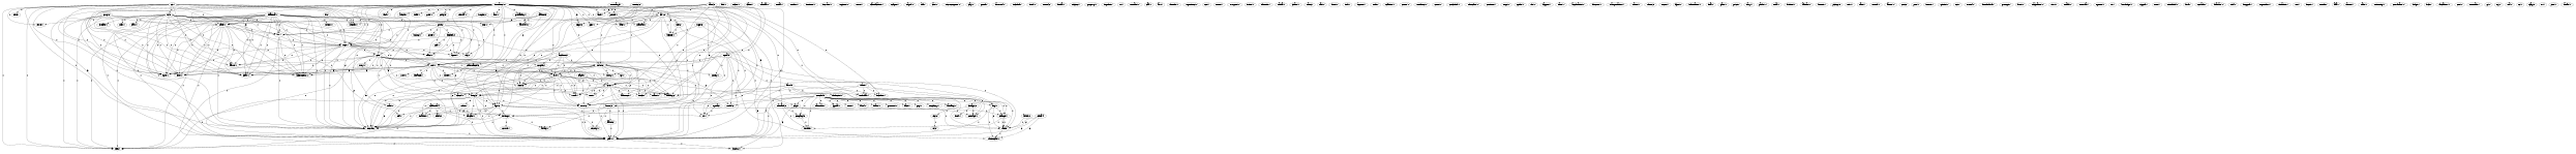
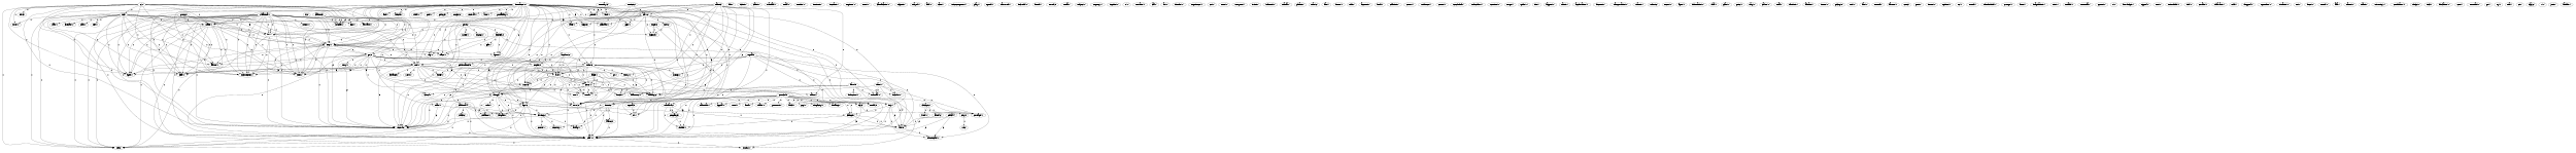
  digraph {
    n1 [label="insurance(17)"]
    n2 [label="standard(2)"]
    n3 [label="car(12)"]
    n4 [label="article(1)"]
    n5 [label="performance(5)"]
    n6 [label="male(1)"]
    n7 [label="helps(3)"]
    n8 [label="stop(1)"]
    n9 [label="go(2)"]
    n10 [label="theft(1)"]
    n11 [label="turbo(6)"]
    n12 [label="gets(1)"]
    n13 [label="goes(1)"]
    n14 [label="failure(1)"]
    n15 [label="policy(3)"]
    n16 [label="one(1)"]
    n17 [label="way(1)"]
    n18 [label="base(1)"]
    n19 [label="renewal(1)"]
    n20 [label="maintain(1)"]
    n21 [label="house(2)"]
    n22 [label="license(1)"]
    n23 [label="posted(1)"]
    n24 [label="age(6)"]
    n25 [label="light(1)"]
    n26 [label="agent(1)"]
    n27 [label="clear(1)"]
    n28 [label="st(1)"]
    n29 [label="didn(1)"]
    n30 [label="town(2)"]
    n31 [label="umbrella(1)"]
    n32 [label="hit(1)"]
    n33 [label="auto(1)"]
    n34 [label="probability(1)"]
    n35 [label="intersection(1)"]
    n36 [label="record(6)"]
    n37 [label="includes(1)"]
    n38 [label="went(3)"]
    n39 [label="year(17)"]
    n40 [label="office(1)"]
    n41 [label="find(1)"]
    n42 [label="rate(8)"]
    n43 [label="see(2)"]
    n44 [label="kind(1)"]
    n45 [label="company(3)"]
    n46 [label="double(1)"]
    n47 [label="made(1)"]
    n48 [label="info(2)"]
    n49 [label="inquiry(1)"]
    n50 [label="luxury(1)"]
    n51 [label="listed(1)"]
    n52 [label="driving(2)"]
    n53 [label="cover(1)"]
    n54 [label="cancel(1)"]
    n55 [label="rest(1)"]
    n56 [label="awd(1)"]
    n57 [label="couple(2)"]
    n58 [label="story(1)"]
    n59 [label="knock(1)"]
    n60 [label="wood(1)"]
    n61 [label="thing(3)"]
    n62 [label="liability(2)"]
    n63 [label="model(2)"]
    n64 [label="money(1)"]
    n65 [label="hp(1)"]
    n66 [label="distance(1)"]
    n67 [label="work(1)"]
    n68 [label="alarm(2)"]
    n69 [label="security(1)"]
    n70 [label="airbag(1)"]
    n71 [label="change(1)"]
    n72 [label="bargain(1)"]
    n73 [label="violation(1)"]
    n74 [label="subcompact(1)"]
    n75 [label="course(1)"]
    n76 [label="makes(1)"]
    n77 [label="difference(1)"]
    n78 [label="pay(3)"]
    n79 [label="woke(1)"]
    n80 [label="callison(3)"]
    n81 [label="aardvark(1)"]
    n82 [label="ecn(1)"]
    n83 [label="uokmax(1)"]
    n84 [label="felt(1)"]
    n85 [label="ticket(1)"]
    n86 [label="claim(1)"]
    n87 [label="translab(1)"]
    n88 [label="email(1)"]
    n89 [label="number(1)"]
    n90 [label="institute(1)"]
    n91 [label="increase(1)"]
    n92 [label="engineer(1)"]
    n93 [label="steve(1)"]
    n94 [label="mexico(2)"]
    n95 [label="classification(1)"]
    n96 [label="eclipse(1)"]
    n97 [label="stayed(1)"]
    n98 [label="add(1)"]
    n99 [label="case(1)"]
    n100 [label="talon(3)"]
    n101 [label="microcomputer(1)"]
    n102 [label="play(1)"]
    n103 [label="speed(1)"]
    n104 [label="narrowed(1)"]
    n105 [label="included(1)"]
    n106 [label="found(1)"]
    n107 [label="cc(1)"]
    n108 [label="sc(3)"]
    n109 [label="drive(1)"]
    n110 [label="edu(3)"]
    n111 [label="forecast(1)"]
    n112 [label="man(1)"]
    n113 [label="hell(1)"]
    n114 [label="calls(1)"]
    n115 [label="moved(2)"]
    n116 [label="porsche(5)"]
    n117 [label="salesman(1)"]
    n118 [label="appeal(1)"]
    n119 [label="room(1)"]
    n120 [label="liked(1)"]
    n121 [label="dealer(1)"]
    n122 [label="pressure(1)"]
    n123 [label="buy(1)"]
    n124 [label="back(1)"]
    n125 [label="guy(1)"]
    n126 [label="simplicity(1)"]
    n127 [label="handling(7)"]
    n128 [label="coverage(1)"]
    n129 [label="honda(1)"]
    n130 [label="subject(1)"]
    n131 [label="property(1)"]
    n132 [label="impulse(1)"]
    n133 [label="vr(1)"]
    n134 [label="restraint(1)"]
    n135 [label="accident(2)"]
    n136 [label="call(1)"]
    n137 [label="law(1)"]
    n138 [label="thunder(1)"]
    n139 [label="supra(5)"]
    n140 [label="experience(1)"]
    n141 [label="crx(1)"]
    n142 [label="sense(1)"]
    n143 [label="everyone(1)"]
    n144 [label="irvine(1)"]
    n145 [label="informix(1)"]
    n146 [label="give(2)"]
    n147 [label="quote(1)"]
    n148 [label="decided(2)"]
    n149 [label="buying(1)"]
    n150 [label="gift(1)"]
    n151 [label="mazda(1)"]
    n152 [label="please(1)"]
    n153 [label="mass(2)"]
    n154 [label="dan(1)"]
    n155 [label="doens(1)"]
    n156 [label="risk(1)"]
    n157 [label="account(1)"]
    n158 [label="book(1)"]
    n159 [label="collision(1)"]
    n160 [label="center(1)"]
    n161 [label="residence(1)"]
    n162 [label="oklahoma(1)"]
    n163 [label="uoknor(1)"]
    n164 [label="comes(1)"]
    n165 [label="eagle(1)"]
    n166 [label="concluded(1)"]
    n167 [label="subscriber(1)"]
    n168 [label="continue(1)"]
    n169 [label="serge(1)"]
    n170 [label="spider(1)"]
    n171 [label="sho(1)"]
    n172 [label="happen(1)"]
    n173 [label="name(1)"]
    n174 [label="asked(2)"]
    n175 [label="acceleration(1)"]
    n176 [label="discount(1)"]
    n177 [label="transportation(1)"]
    n178 [label="reason(1)"]
    n179 [label="robert(2)"]
    n180 [label="escort(1)"]
    n181 [label="flynn(1)"]
    n182 [label="information(1)"]
    n183 [label="bought(2)"]
    n184 [label="deal(1)"]
    n185 [label="glass(1)"]
    n186 [label="group(2)"]
    n187 [label="price(1)"]
    n188 [label="navy(1)"]
    n189 [label="hope(3)"]
    n190 [label="summary(3)"]
    n191 [label="parker(1)"]
    n192 [label="total(1)"]
    n193 [label="farm(5)"]
    n194 [label="deduction(1)"]
    n195 [label="division(1)"]
    n196 [label="allstate(1)"]
    n197 [label="boston(1)"]
    n198 [label="pickup(8)"]
    n199 [label="univ(1)"]
    n200 [label="date(1)"]
    n201 [label="turned(1)"]
    n202 [label="farmer(1)"]
    n203 [label="com(2)"]
    n204 [label="post(1)"]
    n205 [label="insure(1)"]
    n206 [label="opinion(1)"]
    n207 [label="oct(1)"]
    n208 [label="owned(1)"]
    n209 [label="thunderbird(1)"]
    n210 [label="chicago(2)"]
    n211 [label="lived(1)"]
    n212 [label="city(2)"]
    n213 [label="ve(2)"]
    n214 [label="protege(1)"]
    n215 [label="front(1)"]
    n216 [label="imagination(1)"]
    n217 [label="view(1)"]
    n218 [label="stealth(1)"]
    n219 [label="motorola(1)"]
    n220 [label="system(1)"]
    n221 [label="rt(1)"]
    n222 [label="knowledge(1)"]
    n223 [label="ripped(1)"]
    n224 [label="turn(1)"]
    n225 [label="mitsubishi(1)"]
    n226 [label="state(7)"]
    n227 [label="bird(1)"]
    n228 [label="corrado(1)"]
    n229 [label="delaware(1)"]
    n230 [label="toyota(3)"]
    n231 [label="sold(1)"]
    n232 [label="dropped(1)"]
    n233 [label="september(1)"]
    n234 [label="situation(1)"]
    n235 [label="vm(1)"]
    n236 [label="decut(1)"]
    n237 [label="california(4)"]
    n238 [label="stack(2)"]
    n239 [label="month(1)"]
    n240 [label="alfa(1)"]
    n241 [label="saturn(1)"]
    n242 [label="make(1)"]
    n243 [label="university(1)"]
    n244 [label="coordinator(1)"]
    n245 [label="dodge(1)"]
    n246 [label="luck(1)"]
    n247 [label="disclaimer(1)"]
    n248 [label="lx(2)"]
    n249 [label="celica(4)"]
    n250 [label="cost(1)"]
    n251 [label="mountain(1)"]
    n252 [label="gt(1)"]
    n253 [label="try(1)"]
    n254 [label="usa(1)"]
    n255 [label="co(1)"]
    n256 [label="vijay(2)"]
    n257 [label="rv(1)"]
    n258 [label="jose(1)"]
    n259 [label="handle(1)"]
    n1 -> n2 [label=1]
    n1 -> n3 [label=3]
    n1 -> n4 [label=1]
    n1 -> n5 [label=2]
    n1 -> n6 [label=1]
    n1 -> n7 [label=3]
    n1 -> n8 [label=1]
    n1 -> n8 [label=1]
    n1 -> n9 [label=1]
    n1 -> n10 [label=1]
    n1 -> n11 [label=1]
    n1 -> n12 [label=1]
    n1 -> n13 [label=1]
    n1 -> n14 [label=1]
    n1 -> n15 [label=1]
    n1 -> n16 [label=1]
    n1 -> n17 [label=1]
    n1 -> n18 [label=1]
    n1 -> n19 [label=1]
    n1 -> n20 [label=1]
    n1 -> n21 [label=1]
    n1 -> n22 [label=3]
    n1 -> n23 [label=1]
    n1 -> n24 [label=1]
    n1 -> n25 [label=1]
    n1 -> n26 [label=1]
    n1 -> n27 [label=1]
    n1 -> n28 [label=3]
    n1 -> n29 [label=1]
    n1 -> n30 [label=1]
    n1 -> n31 [label=1]
    n1 -> n32 [label=1]
    n1 -> n33 [label=1]
    n1 -> n34 [label=1]
    n1 -> n35 [label=1]
    n1 -> n36 [label=2]
    n1 -> n37 [label=1]
    n1 -> n38 [label=1]
    n1 -> n39 [label=3]
    n1 -> n40 [label=1]
    n1 -> n41 [label=1]
    n1 -> n42 [label=1]
    n1 -> n43 [label=1]
    n1 -> n44 [label=1]
    n2 -> n42 [label=1]
    n2 -> n45 [label=1]
    n2 -> n46 [label=1]
    n3 -> n7 [label=1]
    n3 -> n12 [label=1]
    n3 -> n18 [label=1]
    n3 -> n20 [label=1]
    n3 -> n21 [label=1]
    n3 -> n22 [label=1]
    n3 -> n24 [label=1]
    n3 -> n28 [label=1]
    n3 -> n30 [label=1]
    n3 -> n36 [label=8]
    n3 -> n39 [label=1]
    n3 -> n47 [label=1]
    n3 -> n48 [label=1]
    n3 -> n49 [label=1]
    n5 -> n36 [label=1]
    n5 -> n50 [label=1]
    n5 -> n51 [label=1]
    n6 -> n36 [label=2]
    n6 -> n52 [label=2]
    n8 -> n9 [label=1]
    n8 -> n14 [label=1]
    n8 -> n16 [label=1]
    n8 -> n17 [label=1]
    n8 -> n25 [label=1]
    n8 -> n26 [label=1]
    n8 -> n27 [label=1]
    n8 -> n29 [label=1]
    n8 -> n35 [label=1]
    n8 -> n36 [label=1]
    n8 -> n40 [label=1]
    n8 -> n40 [label=1]
    n9 -> n11 [label=1]
    n9 -> n14 [label=1]
    n9 -> n16 [label=1]
    n9 -> n25 [label=1]
    n9 -> n27 [label=1]
    n9 -> n29 [label=1]
    n9 -> n35 [label=1]
    n9 -> n36 [label=2]
    n9 -> n38 [label=1]
    n9 -> n39 [label=1]
    n9 -> n53 [label=1]
    n9 -> n54 [label=1]
    n9 -> n55 [label=1]
    n9 -> n56 [label=1]
    n9 -> n56 [label=1]
    n9 -> n57 [label=1]
    n9 -> n58 [label=1]
    n11 -> n24 [label=1]
    n11 -> n30 [label=2]
    n11 -> n36 [label=2]
    n11 -> n38 [label=1]
    n11 -> n39 [label=1]
    n11 -> n50 [label=1]
    n11 -> n53 [label=1]
    n11 -> n56 [label=1]
    n11 -> n56 [label=1]
    n11 -> n59 [label=1]
    n11 -> n60 [label=1]
    n11 -> n61 [label=1]
    n11 -> n62 [label=1]
    n11 -> n63 [label=2]
    n11 -> n64 [label=1]
    n11 -> n65 [label=1]
    n16 -> n25 [label=3]
    n16 -> n27 [label=3]
    n16 -> n29 [label=3]
    n16 -> n30 [label=1]
    n16 -> n35 [label=3]
    n16 -> n36 [label=5]
    n16 -> n38 [label=1]
    n16 -> n51 [label=1]
    n16 -> n53 [label=1]
    n16 -> n56 [label=1]
    n16 -> n60 [label=1]
    n16 -> n61 [label=1]
    n16 -> n62 [label=1]
    n16 -> n66 [label=1]
    n16 -> n67 [label=1]
    n21 -> n52 [label=1]
    n21 -> n68 [label=1]
    n21 -> n69 [label=1]
    n21 -> n70 [label=1]
    n24 -> n28 [label=1]
    n24 -> n36 [label=1]
    n24 -> n39 [label=1]
-   n24 -> n113 [label=1]
+   n24 -> n43 [label=1]
    n24 -> n52 [label=1]
    n24 -> n71 [label=1]
    n24 -> n72 [label=1]
    n24 -> n73 [label=1]
    n30 -> n39 [label=1]
    n32 -> n8 [label=1]
    n32 -> n35 [label=1]
    n32 -> n36 [label=1]
    n32 -> n43 [label=1]
    n36 -> n39 [label=1]
    n39 -> n43 [label=1]
    n39 -> n49 [label=1]
    n42 -> n74 [label=1]
    n45 -> n46 [label=1]
    n47 -> n8 [label=1]
    n47 -> n25 [label=1]
    n47 -> n27 [label=1]
    n47 -> n29 [label=1]
    n47 -> n32 [label=1]
    n47 -> n35 [label=1]
    n47 -> n36 [label=1]
    n47 -> n43 [label=1]
    n47 -> n49 [label=1]
    n48 -> n22 [label=1]
    n48 -> n28 [label=1]
    n52 -> n36 [label=1]
    n52 -> n69 [label=1]
    n52 -> n70 [label=1]
    n52 -> n75 [label=1]
    n53 -> n30 [label=1]
    n53 -> n39 [label=1]
    n53 -> n39 [label=1]
    n53 -> n54 [label=1]
    n53 -> n55 [label=1]
    n53 -> n55 [label=1]
    n53 -> n59 [label=1]
    n53 -> n60 [label=1]
    n53 -> n61 [label=1]
    n53 -> n62 [label=1]
    n53 -> n76 [label=1]
    n53 -> n77 [label=1]
    n56 -> n30 [label=1]
    n56 -> n30 [label=1]
    n56 -> n36 [label=1]
    n56 -> n36 [label=1]
    n56 -> n38 [label=1]
    n56 -> n38 [label=1]
    n56 -> n53 [label=1]
    n56 -> n53 [label=1]
    n56 -> n60 [label=1]
    n56 -> n60 [label=1]
    n56 -> n61 [label=1]
    n56 -> n61 [label=1]
    n56 -> n62 [label=1]
    n56 -> n62 [label=1]
    n57 -> n36 [label=1]
    n57 -> n38 [label=1]
    n57 -> n56 [label=1]
    n57 -> n78 [label=1]
    n61 -> n24 [label=1]
    n61 -> n30 [label=1]
    n61 -> n36 [label=1]
    n61 -> n39 [label=1]
    n61 -> n43 [label=1]
    n61 -> n52 [label=1]
    n61 -> n72 [label=1]
    n61 -> n73 [label=1]
    n61 -> n79 [label=1]
    n62 -> n39 [label=1]
    n68 -> n39 [label=1]
    n71 -> n42 [label=1]
    n71 -> n42 [label=1]
    n71 -> n46 [label=1]
    n78 -> n39 [label=3]
    n78 -> n128 [label=1]
    n80 -> n39 [label=2]
    n80 -> n81 [label=1]
    n80 -> n82 [label=2]
    n80 -> n83 [label=2]
    n94 -> n3 [label=1]
    n94 -> n11 [label=1]
    n94 -> n24 [label=1]
    n94 -> n30 [label=1]
    n94 -> n36 [label=1]
    n100 -> n3 [label=1]
    n100 -> n11 [label=1]
    n100 -> n24 [label=1]
    n100 -> n30 [label=2]
    n100 -> n36 [label=1]
    n100 -> n39 [label=1]
    n100 -> n53 [label=1]
    n100 -> n53 [label=1]
    n100 -> n59 [label=1]
    n100 -> n60 [label=1]
    n100 -> n61 [label=1]
    n100 -> n62 [label=1]
    n100 -> n76 [label=1]
    n100 -> n77 [label=1]
    n107 -> n8 [label=1]
    n107 -> n8 [label=1]
    n107 -> n9 [label=1]
    n107 -> n14 [label=1]
    n107 -> n16 [label=1]
    n107 -> n25 [label=1]
    n107 -> n27 [label=1]
    n107 -> n29 [label=1]
    n107 -> n32 [label=1]
    n107 -> n35 [label=1]
    n107 -> n36 [label=1]
    n107 -> n43 [label=1]
    n107 -> n47 [label=1]
    n107 -> n108 [label=1]
    n107 -> n109 [label=1]
    n107 -> n110 [label=1]
    n108 -> n8 [label=1]
    n108 -> n8 [label=1]
    n108 -> n9 [label=1]
    n108 -> n14 [label=1]
    n108 -> n16 [label=1]
    n108 -> n25 [label=1]
    n108 -> n27 [label=1]
    n108 -> n29 [label=1]
    n108 -> n32 [label=1]
    n108 -> n35 [label=1]
    n108 -> n36 [label=1]
    n108 -> n39 [label=1]
    n108 -> n43 [label=1]
    n108 -> n47 [label=1]
    n108 -> n61 [label=1]
    n108 -> n109 [label=1]
    n108 -> n111 [label=1]
    n108 -> n112 [label=1]
    n108 -> n113 [label=1]
    n108 -> n114 [label=1]
    n116 -> n39 [label=1]
    n116 -> n42 [label=1]
    n116 -> n45 [label=1]
    n116 -> n46 [label=1]
    n116 -> n52 [label=1]
    n116 -> n63 [label=1]
    n116 -> n71 [label=1]
    n116 -> n71 [label=1]
    n116 -> n78 [label=1]
    n116 -> n117 [label=1]
    n116 -> n118 [label=1]
    n116 -> n119 [label=1]
    n116 -> n120 [label=1]
    n116 -> n121 [label=1]
    n116 -> n122 [label=1]
    n116 -> n123 [label=1]
    n116 -> n124 [label=1]
    n116 -> n125 [label=1]
    n116 -> n126 [label=1]
    n116 -> n127 [label=1]
    n123 -> n39 [label=1]
    n123 -> n42 [label=2]
    n123 -> n71 [label=1]
    n123 -> n74 [label=1]
    n135 -> n11 [label=1]
    n135 -> n36 [label=1]
    n135 -> n38 [label=1]
    n135 -> n56 [label=1]
    n135 -> n56 [label=1]
    n135 -> n57 [label=1]
    n139 -> n16 [label=1]
    n139 -> n38 [label=1]
    n139 -> n39 [label=1]
    n139 -> n42 [label=1]
    n139 -> n50 [label=1]
    n139 -> n63 [label=1]
    n139 -> n64 [label=1]
    n139 -> n74 [label=1]
    n139 -> n123 [label=1]
    n146 -> n8 [label=1]
    n146 -> n16 [label=1]
    n146 -> n17 [label=1]
    n146 -> n26 [label=1]
    n146 -> n32 [label=1]
    n146 -> n40 [label=1]
    n146 -> n147 [label=1]
    n146 -> n148 [label=1]
    n146 -> n149 [label=1]
    n148 -> n8 [label=1]
    n148 -> n26 [label=1]
    n148 -> n40 [label=1]
    n148 -> n123 [label=1]
    n148 -> n150 [label=1]
    n162 -> n8 [label=1]
    n162 -> n8 [label=1]
    n162 -> n14 [label=1]
    n162 -> n16 [label=1]
    n162 -> n25 [label=1]
    n162 -> n25 [label=1]
    n162 -> n27 [label=1]
    n162 -> n27 [label=1]
    n162 -> n29 [label=1]
    n162 -> n29 [label=1]
    n162 -> n32 [label=1]
    n162 -> n32 [label=1]
    n162 -> n35 [label=1]
    n162 -> n35 [label=1]
    n162 -> n36 [label=1]
    n162 -> n36 [label=1]
    n162 -> n39 [label=1]
    n162 -> n39 [label=1]
    n162 -> n43 [label=1]
    n162 -> n43 [label=1]
    n162 -> n47 [label=1]
    n162 -> n47 [label=1]
    n162 -> n82 [label=1]
    n162 -> n83 [label=1]
    n162 -> n83 [label=1]
    n162 -> n163 [label=1]
    n165 -> n30 [label=1]
    n165 -> n53 [label=1]
    n165 -> n60 [label=1]
    n165 -> n61 [label=1]
    n165 -> n62 [label=1]
    n174 -> n42 [label=1]
    n183 -> n47 [label=1]
    n183 -> n49 [label=1]
    n186 -> n8 [label=1]
    n186 -> n25 [label=1]
    n186 -> n27 [label=1]
    n186 -> n29 [label=1]
    n186 -> n32 [label=3]
    n186 -> n35 [label=1]
    n186 -> n36 [label=1]
    n186 -> n43 [label=1]
    n186 -> n47 [label=1]
    n189 -> n22 [label=1]
    n189 -> n28 [label=1]
    n190 -> n23 [label=1]
    n190 -> n44 [label=1]
    n193 -> n21 [label=1]
    n193 -> n31 [label=1]
    n193 -> n37 [label=1]
    n193 -> n39 [label=3]
    n193 -> n62 [label=1]
    n193 -> n128 [label=1]
    n193 -> n194 [label=1]
    n210 -> n128 [label=1]
    n210 -> n211 [label=1]
    n210 -> n212 [label=1]
    n212 -> n213 [label=1]
    n226 -> n31 [label=1]
    n226 -> n37 [label=1]
    n226 -> n39 [label=4]
    n226 -> n62 [label=1]
    n226 -> n128 [label=1]
    n230 -> n28 [label=1]
    n237 -> n36 [label=1]
    n237 -> n39 [label=1]
    n237 -> n43 [label=1]
    n237 -> n52 [label=1]
    n237 -> n72 [label=1]
    n237 -> n73 [label=1]
    n237 -> n238 [label=1]
    n248 -> n83 [label=1]
    n249 -> n39 [label=2]
    n249 -> n42 [label=2]
    n249 -> n74 [label=2]
  }
